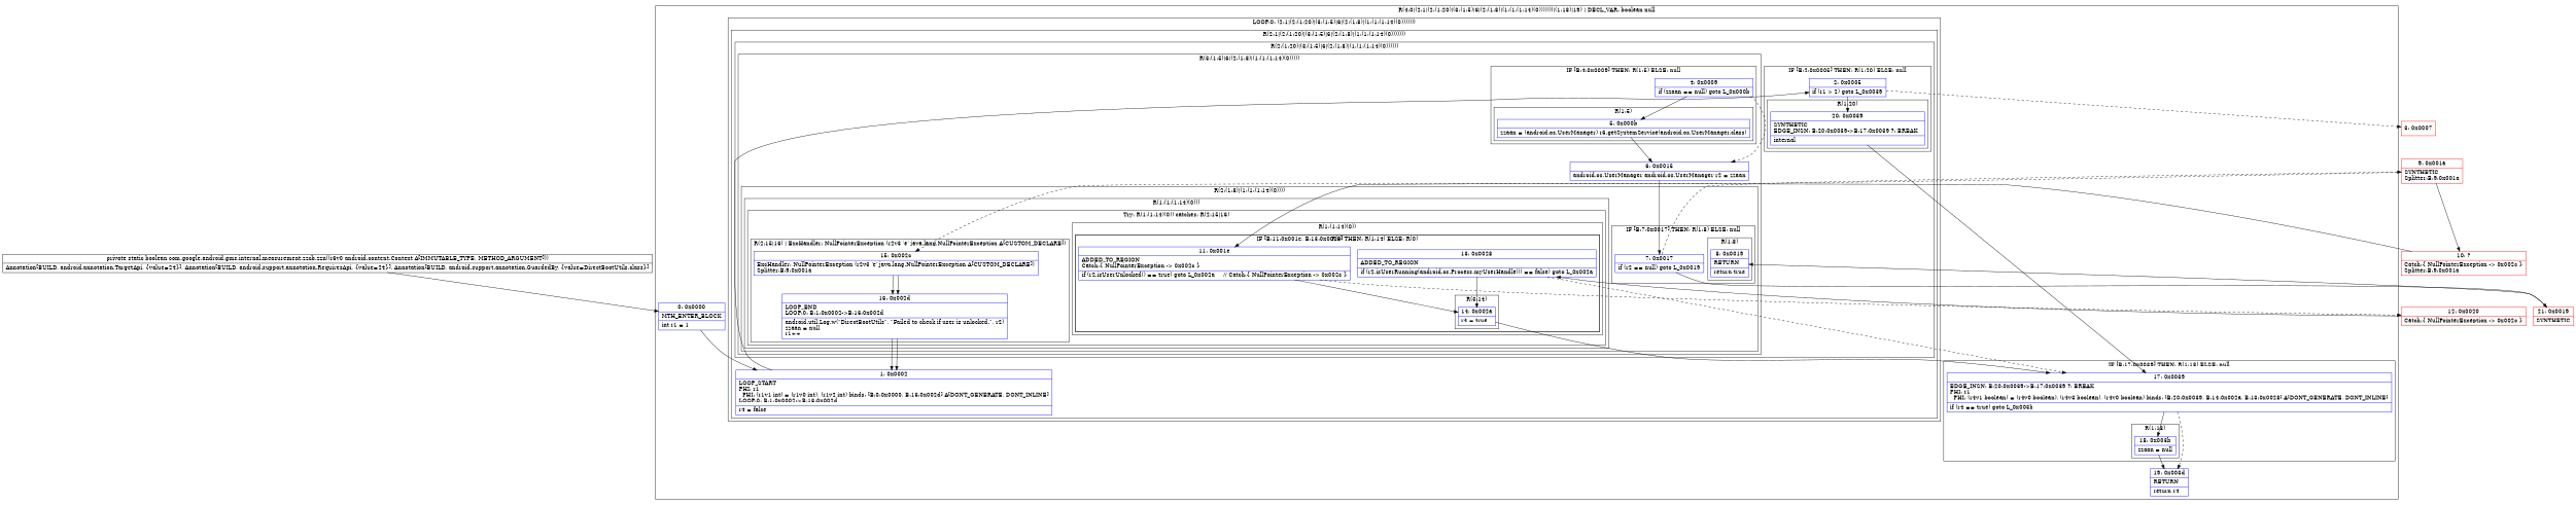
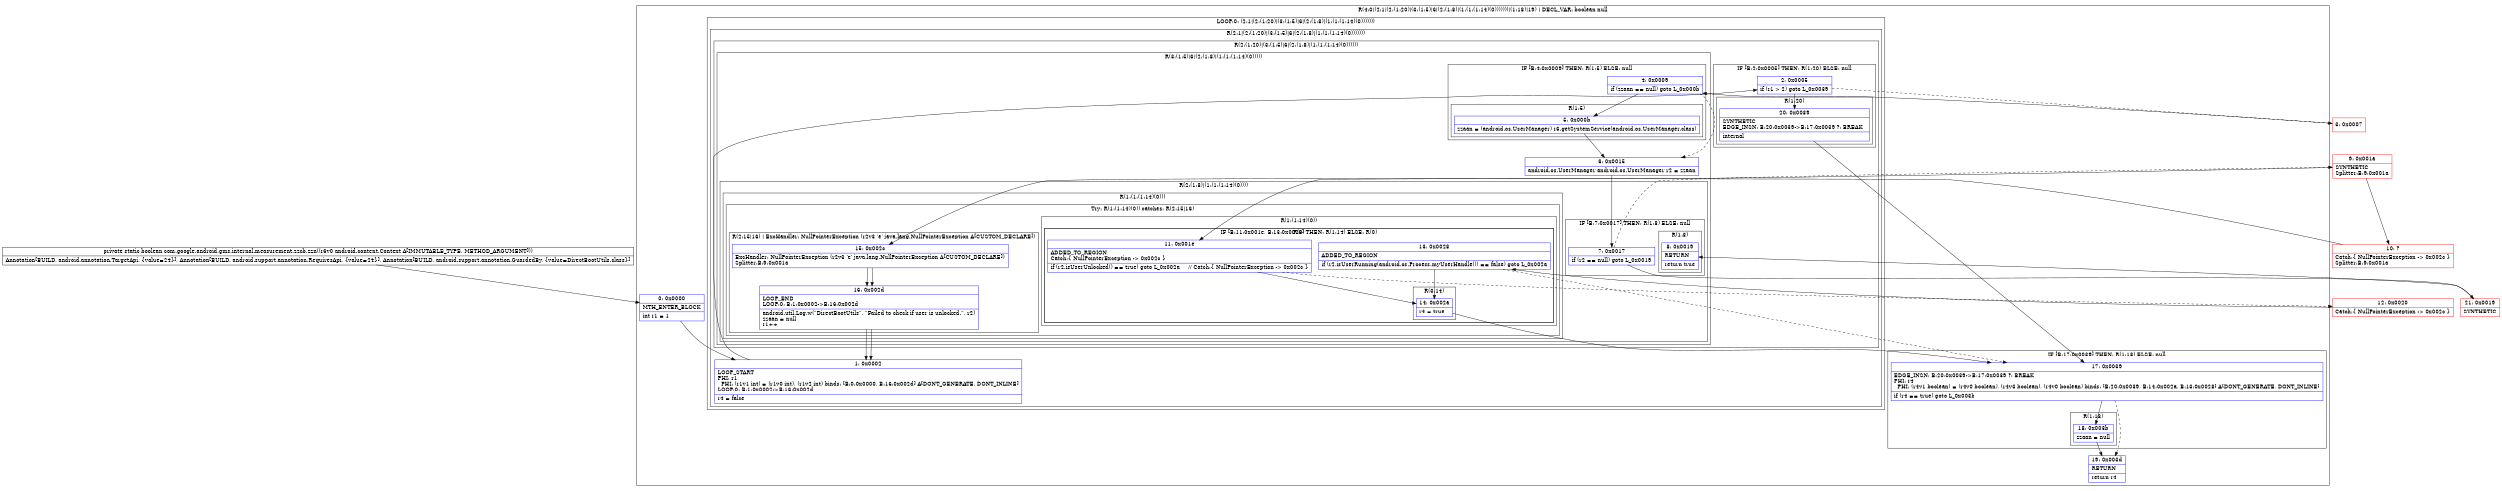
  digraph {
    node [color=blue shape=record]
    n1 [label="{20\:\ 0x0039|SYNTHETIC\lEDGE_INSN: B:20:0x0039\-\>B:17:0x0039 ?: BREAK  \l|internal\l}"]
    n2 [label="{2\:\ 0x0005|if (r1 \> 2) goto L_0x0039\l}"]
    n3 [label="{5\:\ 0x000b|zzaan = (android.os.UserManager) r6.getSystemService(android.os.UserManager.class)\l}"]
    n4 [label="{4\:\ 0x0009|if (zzaan == null) goto L_0x000b\l}"]
    n5 [label="{8\:\ 0x0019|RETURN\l|return true\l}"]
    n6 [label="{7\:\ 0x0017|if (r2 == null) goto L_0x0019\l}"]
    n7 [label="{14\:\ 0x002a|r4 = true\l}"]
    n8 [label="{11\:\ 0x001e|ADDED_TO_REGION\lCatch:\{ NullPointerException \-\> 0x002c \}\l|if (r2.isUserUnlocked() == true) goto L_0x002a     \/\/ Catch:\{ NullPointerException \-\> 0x002c \}\l}"]
    n9 [label="{13\:\ 0x0028|ADDED_TO_REGION\l|if (r2.isUserRunning(android.os.Process.myUserHandle()) == false) goto L_0x002a\l}"]
    n10 [label="{15\:\ 0x002c|ExcHandler: NullPointerException (r2v3 'e' java.lang.NullPointerException A[CUSTOM_DECLARE])\lSplitter:B:9:0x001a\l}"]
    n11 [label="{16\:\ 0x002d|LOOP_END\lLOOP:0: B:1:0x0002\-\>B:16:0x002d\l|android.util.Log.w(\"DirectBootUtils\", \"Failed to check if user is unlocked.\", r2)\lzzaan = null\lr1++\l}"]
    n12 [label="{6\:\ 0x0015|android.os.UserManager android.os.UserManager r2 = zzaan\l}"]
    n13 [label="{1\:\ 0x0002|LOOP_START\lPHI: r1 \l  PHI: (r1v1 int) = (r1v0 int), (r1v2 int) binds: [B:0:0x0000, B:16:0x002d] A[DONT_GENERATE, DONT_INLINE]\lLOOP:0: B:1:0x0002\-\>B:16:0x002d\l|r4 = false\l}"]
    n14 [label="{18\:\ 0x003b|zzaan = null\l}"]
-   n15 [label="{17\:\ 0x0039|EDGE_INSN: B:20:0x0039\-\>B:17:0x0039 ?: BREAK  \lPHI: r1 \l  PHI: (r4v1 boolean) = (r4v0 boolean), (r4v3 boolean), (r4v0 boolean) binds: [B:20:0x0039, B:14:0x002a, B:13:0x0028] A[DONT_GENERATE, DONT_INLINE]\l|if (r4 == true) goto L_0x003b\l}"]
+   n15 [label="{17\:\ 0x0039|EDGE_INSN: B:20:0x0039\-\>B:17:0x0039 ?: BREAK  \lPHI: r4 \l  PHI: (r4v1 boolean) = (r4v0 boolean), (r4v3 boolean), (r4v0 boolean) binds: [B:20:0x0039, B:14:0x002a, B:13:0x0028] A[DONT_GENERATE, DONT_INLINE]\l|if (r4 == true) goto L_0x003b\l}"]
    n16 [label="{0\:\ 0x0000|MTH_ENTER_BLOCK\l|int r1 = 1\l}"]
    n17 [label="{19\:\ 0x003d|RETURN\l|return r4\l}"]
    n18 [color=red label="{3\:\ 0x0007}"]
    n19 [color=red label="{9\:\ 0x001a|SYNTHETIC\lSplitter:B:9:0x001a\l}"]
    n20 [color=red label="{21\:\ 0x0019|SYNTHETIC\l}"]
    n21 [color=red label="{12\:\ 0x0020|Catch:\{ NullPointerException \-\> 0x002c \}\l}"]
    n22 [color=red label="{10\:\ ?|Catch:\{ NullPointerException \-\> 0x002c \}\lSplitter:B:9:0x001a\l}"]
    n23 [label="{private static boolean com.google.android.gms.internal.measurement.zzcb.zzn((r6v0 android.content.Context A[IMMUTABLE_TYPE, METHOD_ARGUMENT]))  | Annotation[BUILD, android.annotation.TargetApi, \{value=24\}], Annotation[BUILD, android.support.annotation.RequiresApi, \{value=24\}], Annotation[BUILD, android.support.annotation.GuardedBy, \{value=DirectBootUtils.class\}]\l}" color=""]
    subgraph cluster_1 {
      label="R(4:0|(2:1|(2:(1:20)|(3:(1:5)|6|(2:(1:8)|(1:(1:(1:14)(0)))))))|(1:18)|19) | DECL_VAR: boolean null\l"
      n16
      n17
      subgraph cluster_2 {
        label="LOOP:0: (2:1|(2:(1:20)|(3:(1:5)|6|(2:(1:8)|(1:(1:(1:14)(0)))))))"
        subgraph cluster_3 {
          label="R(2:1|(2:(1:20)|(3:(1:5)|6|(2:(1:8)|(1:(1:(1:14)(0)))))))"
          n13
          subgraph cluster_4 {
            label="R(2:(1:20)|(3:(1:5)|6|(2:(1:8)|(1:(1:(1:14)(0))))))"
            subgraph cluster_5 {
              label="IF [B:2:0x0005] THEN: R(1:20) ELSE: null"
              n2
              subgraph cluster_6 {
                label="R(1:20)"
                n1
              }
            }
            subgraph cluster_7 {
              label="R(3:(1:5)|6|(2:(1:8)|(1:(1:(1:14)(0)))))"
              n12
              subgraph cluster_8 {
                label="IF [B:4:0x0009] THEN: R(1:5) ELSE: null"
                n4
                subgraph cluster_9 {
                  label="R(1:5)"
                  n3
                }
              }
              subgraph cluster_10 {
                label="R(2:(1:8)|(1:(1:(1:14)(0))))"
                subgraph cluster_11 {
                  label="IF [B:7:0x0017] THEN: R(1:8) ELSE: null"
                  n6
                  subgraph cluster_12 {
                    label="R(1:8)"
                    n5
                  }
                }
                subgraph cluster_13 {
                  label="R(1:(1:(1:14)(0)))"
                  subgraph cluster_14 {
                    label="Try: R(1:(1:14)(0)) catches: R(2:15|16)"
                    subgraph cluster_15 {
                      label="R(1:(1:14)(0))"
                      subgraph cluster_16 {
                        label="IF [B:11:0x001e, B:13:0x0028] THEN: R(1:14) ELSE: R(0)"
                        n8
                        n9
                        subgraph cluster_17 {
                          label="R(3:14)"
                          n7
                        }
                        subgraph cluster_18 {
                          label="R(0)"
                        }
                      }
                    }
                    subgraph cluster_19 {
                      label="R(2:15|16) | ExcHandler: NullPointerException (r2v3 'e' java.lang.NullPointerException A[CUSTOM_DECLARE])\l"
                      n10
                      n11
                    }
                  }
                }
              }
            }
          }
        }
      }
      subgraph cluster_20 {
        label="IF [B:17:0x0039] THEN: R(1:18) ELSE: null"
        n15
        subgraph cluster_21 {
          label="R(1:18)"
          n14
        }
      }
    }
    subgraph cluster_22 {
      label="R(2:15|16) | ExcHandler: NullPointerException (r2v3 'e' java.lang.NullPointerException A[CUSTOM_DECLARE])\l"
    }
    n1 -> n15
    n2 -> n1
    n2 -> n18 [style=dashed]
    n3 -> n12
    n4 -> n3
    n4 -> n12 [style=dashed]
    n6 -> n19 [style=dashed]
    n6 -> n20
    n7 -> n15
    n8 -> n7
    n8 -> n21 [style=dashed]
    n9 -> n7
    n9 -> n15 [style=dashed]
    n10 -> n11
    n10 -> n11
    n11 -> n13
    n11 -> n13
    n12 -> n6
    n13 -> n2
    n14 -> n17
    n15 -> n14
    n15 -> n17 [style=dashed]
    n16 -> n13
-   n19 -> n10 [style=dashed]
+   n18 -> n4
+   n19 -> n10
    n19 -> n22
    n20 -> n5
    n21 -> n9
    n22 -> n8
    n23 -> n16
  }
